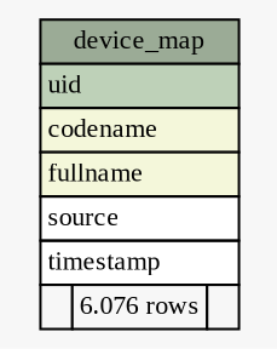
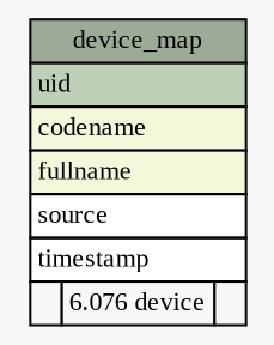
  digraph {
    bgcolor="#f7f7f7"
    fontname="Liberation Serif"
    fontsize=11
    nodesep=0.18
    rankdir=RL
    ranksep=0.46
-   n1 [fontname="Liberation Serif" fontsize=11 label=<     <TABLE BORDER="0" CELLBORDER="1" CELLSPACING="0" BGCOLOR="#ffffff">       <TR><TD COLSPAN="3" BGCOLOR="#9bab96" ALIGN="CENTER">device_map</TD></TR>       <TR><TD PORT="uid" COLSPAN="3" BGCOLOR="#bed1b8" ALIGN="LEFT">uid</TD></TR>       <TR><TD PORT="codename" COLSPAN="3" BGCOLOR="#f4f7da" ALIGN="LEFT">codename</TD></TR>       <TR><TD PORT="fullname" COLSPAN="3" BGCOLOR="#f4f7da" ALIGN="LEFT">fullname</TD></TR>       <TR><TD PORT="source" COLSPAN="3" ALIGN="LEFT">source</TD></TR>       <TR><TD PORT="timestamp" COLSPAN="3" ALIGN="LEFT">timestamp</TD></TR>       <TR><TD ALIGN="LEFT" BGCOLOR="#f7f7f7">  </TD><TD ALIGN="RIGHT" BGCOLOR="#f7f7f7">6.076 rows</TD><TD ALIGN="RIGHT" BGCOLOR="#f7f7f7">  </TD></TR>     </TABLE>> shape=plaintext]
+   n1 [fontname="Liberation Serif" fontsize=11 label=<     <TABLE BORDER="0" CELLBORDER="1" CELLSPACING="0" BGCOLOR="#ffffff">       <TR><TD COLSPAN="3" BGCOLOR="#9bab96" ALIGN="CENTER">device_map</TD></TR>       <TR><TD PORT="uid" COLSPAN="3" BGCOLOR="#bed1b8" ALIGN="LEFT">uid</TD></TR>       <TR><TD PORT="codename" COLSPAN="3" BGCOLOR="#f4f7da" ALIGN="LEFT">codename</TD></TR>       <TR><TD PORT="fullname" COLSPAN="3" BGCOLOR="#f4f7da" ALIGN="LEFT">fullname</TD></TR>       <TR><TD PORT="source" COLSPAN="3" ALIGN="LEFT">source</TD></TR>       <TR><TD PORT="timestamp" COLSPAN="3" ALIGN="LEFT">timestamp</TD></TR>       <TR><TD ALIGN="LEFT" BGCOLOR="#f7f7f7">  </TD><TD ALIGN="RIGHT" BGCOLOR="#f7f7f7">6.076 device</TD><TD ALIGN="RIGHT" BGCOLOR="#f7f7f7">  </TD></TR>     </TABLE>> shape=plaintext]
  }
